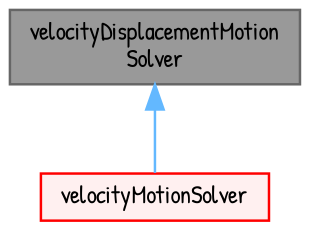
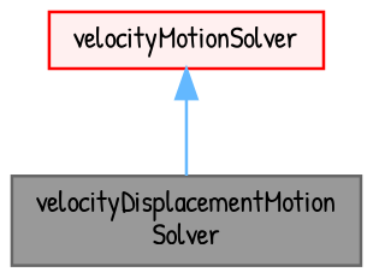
  digraph {
    fontname="Patrick Hand"
    node [fontname="Patrick Hand" fontsize=10 shape=box style=filled]
    n1 [color=gray40 fillcolor=grey60 fontcolor=black height=0.2 label="velocityDisplacementMotion\lSolver" width=0.4]
    n2 [color=red fillcolor="#FFF0F0" height=0.2 label=velocityMotionSolver width=0.4]
-   n1 -> n2 [color=steelblue1 dir=back fontname="Patrick Hand" fontsize=10 labelfontname=Helvetica labelfontsize=10 style=solid]
+   n2 -> n1 [color=steelblue1 dir=back fontname="Patrick Hand" fontsize=10 labelfontname=Helvetica labelfontsize=10 style=solid]
  }
